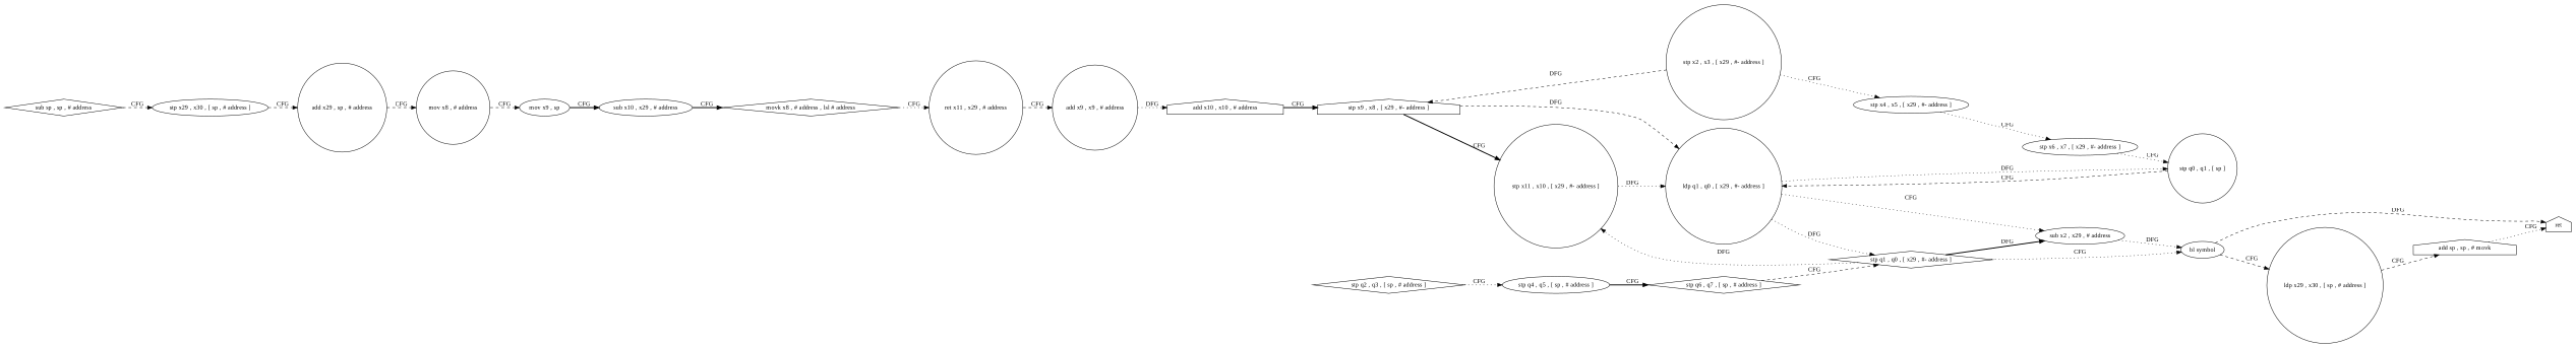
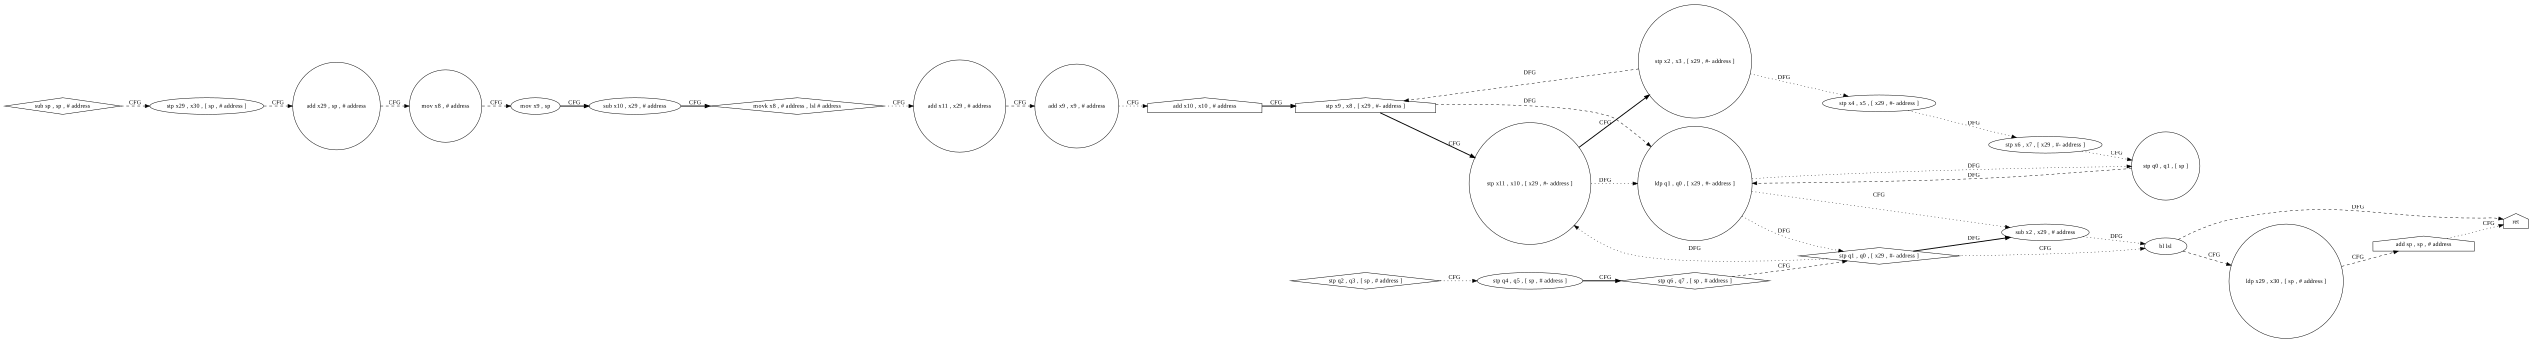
  digraph {
    fontname="Liberation Serif"
    rankdir=LR
    node [fontname="Liberation Serif" shape=circle]
    edge [fontname="Liberation Serif" style=dotted]
    n1 [label="sub sp , sp , # address" shape=diamond]
    n2 [label="stp x29 , x30 , [ sp , # address ]" shape=ellipse]
    n3 [label="add x29 , sp , # address"]
    n4 [label="mov x8 , # address"]
    n5 [label="mov x9 , sp" shape=ellipse]
    n6 [label="sub x10 , x29 , # address" shape=ellipse]
    n7 [label="movk x8 , # address , lsl # address" shape=diamond]
-   n8 [label="ret x11 , x29 , # address"]
+   n8 [label="add x11 , x29 , # address"]
    n9 [label="add x9 , x9 , # address"]
    n10 [label="add x10 , x10 , # address" shape=house]
    n11 [label="stp x9 , x8 , [ x29 , #- address ]" shape=house]
    n12 [label="stp x11 , x10 , [ x29 , #- address ]"]
    n13 [label="ldp q1 , q0 , [ x29 , #- address ]"]
    n14 [label="stp x2 , x3 , [ x29 , #- address ]"]
    n15 [label="stp q0 , q1 , [ sp ]"]
    n16 [label="sub x2 , x29 , # address" shape=ellipse]
    n17 [label="stp q1 , q0 , [ x29 , #- address ]" shape=diamond]
    n18 [label="stp x4 , x5 , [ x29 , #- address ]" shape=ellipse]
    n19 [label="stp x6 , x7 , [ x29 , #- address ]" shape=ellipse]
-   n20 [label="bl symbol" shape=ellipse]
+   n20 [label="bl lsl" shape=ellipse]
    n21 [label="stp q2 , q3 , [ sp , # address ]" shape=diamond]
    n22 [label="stp q4 , q5 , [ sp , # address ]" shape=ellipse]
    n23 [label="ldp x29 , x30 , [ sp , # address ]"]
    n24 [label=ret shape=house]
    n25 [label="stp q6 , q7 , [ sp , # address ]" shape=diamond]
-   n26 [label="add sp , sp , # movk" shape=house]
+   n26 [label="add sp , sp , # address" shape=house]
    n1 -> n2 [label=CFG style=dashed]
    n2 -> n3 [label=CFG style=dashed]
    n3 -> n4 [label=CFG style=dashed]
    n4 -> n5 [label=CFG style=dashed]
    n5 -> n6 [label=CFG style=bold]
    n6 -> n7 [label=CFG style=bold]
    n7 -> n8 [label=CFG]
    n8 -> n9 [label=CFG style=dashed]
-   n9 -> n10 [label=DFG]
+   n9 -> n10 [label=CFG]
    n10 -> n11 [label=CFG style=bold]
    n11 -> n12 [label=CFG style=bold]
    n11 -> n13 [label=DFG style=dashed]
    n12 -> n13 [label=DFG]
+   n12 -> n14 [label=CFG style=bold]
    n13 -> n15 [label=DFG]
    n13 -> n16 [label=CFG]
    n13 -> n17 [label=DFG]
    n14 -> n11 [label=DFG style=dashed]
-   n14 -> n18 [label=CFG]
-   n15 -> n13 [label=CFG style=dashed]
+   n14 -> n18 [label=DFG]
+   n15 -> n13 [label=DFG style=dashed]
    n16 -> n20 [label=DFG]
    n17 -> n12 [label=DFG]
    n17 -> n16 [label=DFG style=bold]
    n17 -> n20 [label=CFG]
-   n18 -> n19 [label=CFG]
+   n18 -> n19 [label=DFG]
    n19 -> n15 [label=CFG]
    n20 -> n23 [label=CFG style=dashed]
    n20 -> n24 [label=DFG style=dashed]
    n21 -> n22 [label=CFG]
    n22 -> n25 [label=CFG style=bold]
    n23 -> n26 [label=CFG style=dashed]
    n25 -> n17 [label=CFG style=dashed]
    n26 -> n24 [label=CFG]
  }
